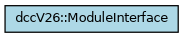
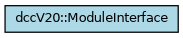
  digraph {
    rankdir=LR
-   n1 [color=black fillcolor=lightblue fontname=Helvetica fontsize=10 height=0.2 label="dccV26::ModuleInterface" shape=record style=filled width=0.4]
+   n1 [color=black fillcolor=lightblue fontname=Helvetica fontsize=10 height=0.2 label="dccV20::ModuleInterface" shape=record style=filled width=0.4]
  }
